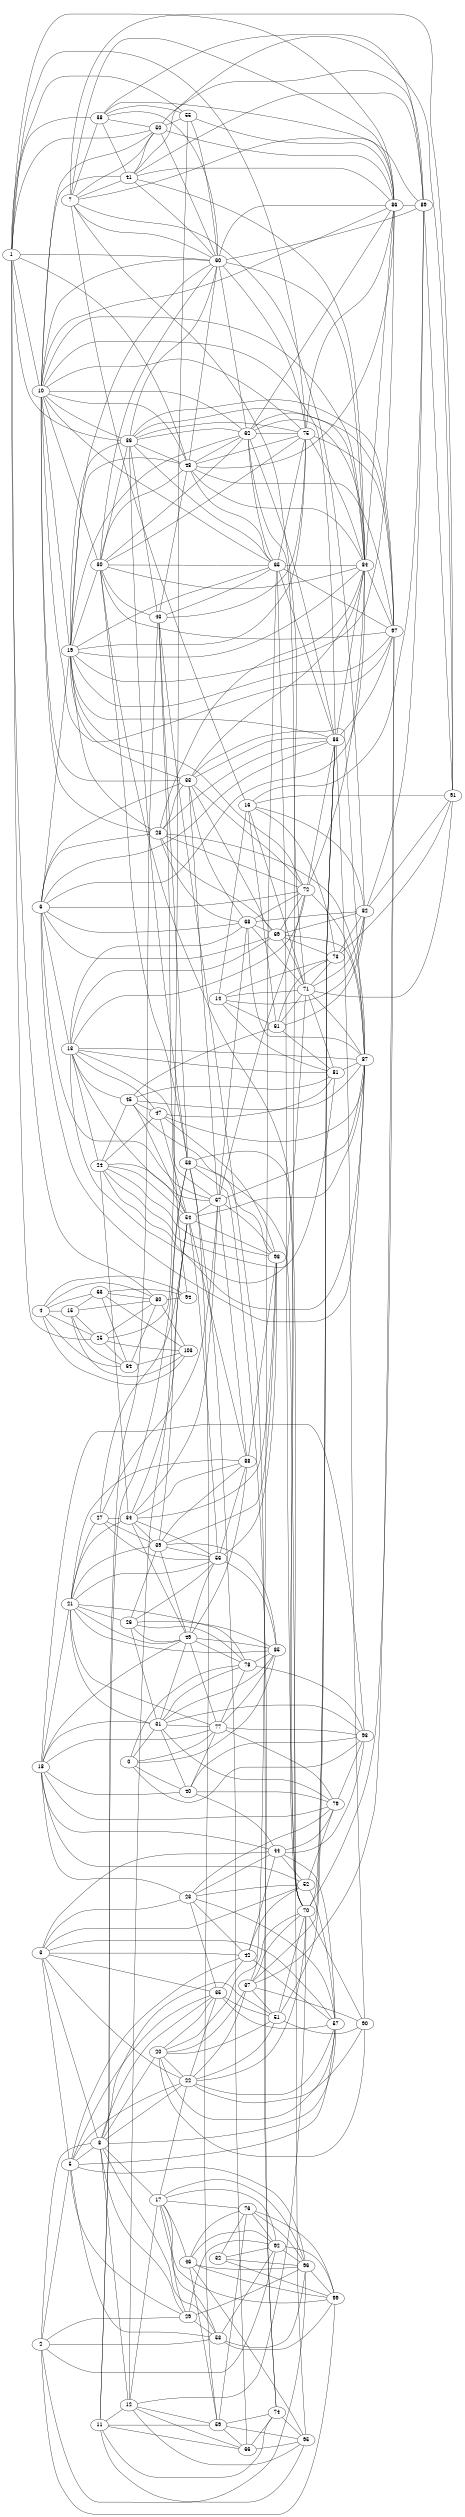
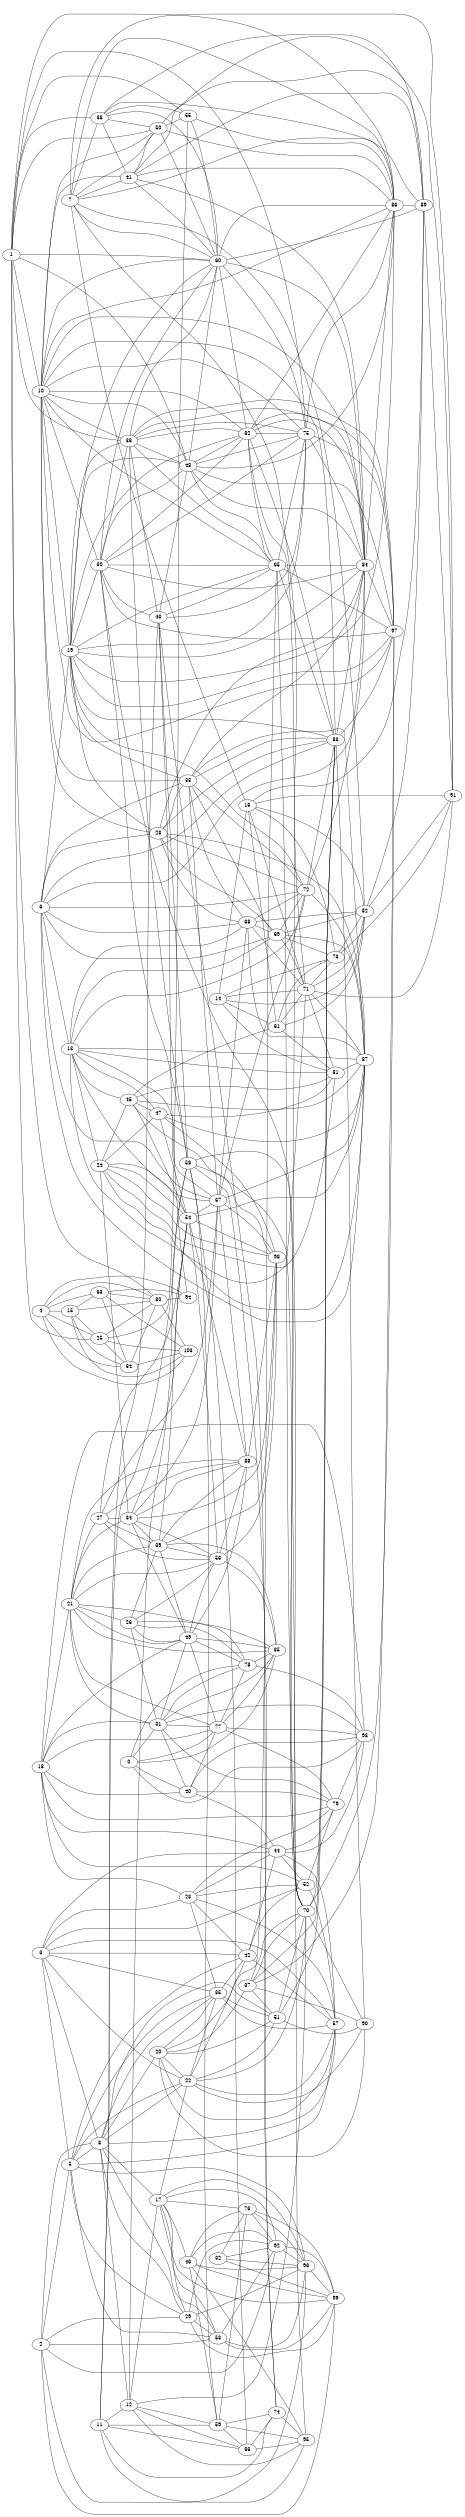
  graph {
    rankdir=LR
    1
    10
    25
    36
    38
    48
    50
    55
    60
    75
    80
    86
    19
    28
    33
    83
    84
    41
    30
    62
    65
    97
    64
    n24 [label=103]
    43
    58
    89
    94
    72
    68
    69
    87
    67
    90
    91
    70
    74
    59
    66
    95
    2
    5
    8
    29
    53
    92
    96
    99
    22
    35
    42
    57
    12
    17
    20
    51
    37
    44
    52
    46
    76
    3
    23
    79
    93
    4
    15
    63
    6
    13
    71
    24
    45
    47
    54
    81
    88
    98
    82
    73
    34
    61
    56
    7
    16
    n86 [label=0]
    31
    40
    77
    78
    85
    49
    11
    39
    14
    18
    21
    26
    27
    32
    1 -- 10
    1 -- 25
    1 -- 36
    1 -- 38
    1 -- 48
    1 -- 50
    1 -- 55
    1 -- 60
    1 -- 75
    1 -- 80
    1 -- 86
    10 -- 36
    10 -- 48
    10 -- 50
    10 -- 60
    10 -- 75
    10 -- 86
    10 -- 19
    10 -- 28
    10 -- 33
    10 -- 83
    10 -- 84
    10 -- 41
    10 -- 30
    10 -- 62
    10 -- 65
    10 -- 97
    25 -- 55
    25 -- 80
    25 -- 64
    25 -- n24
    36 -- 48
    36 -- 60
    36 -- 75
    36 -- 84
    36 -- 62
    36 -- 65
    36 -- 97
    36 -- 43
    36 -- 58
    38 -- 50
    38 -- 55
    38 -- 60
    38 -- 86
    38 -- 41
    38 -- 89
    48 -- 60
    48 -- 75
    48 -- 86
    48 -- 84
    48 -- 62
    48 -- 65
    48 -- 97
    50 -- 55
    50 -- 60
    50 -- 86
    50 -- 89
    55 -- 60
    55 -- 86
    60 -- 75
    60 -- 86
    60 -- 84
    60 -- 62
    60 -- 89
    75 -- 86
    75 -- 84
    75 -- 97
    80 -- n24
    80 -- 94
    86 -- 89
    19 -- 36
    19 -- 48
    19 -- 60
    19 -- 75
    19 -- 86
    19 -- 28
    19 -- 33
    19 -- 83
    19 -- 84
    19 -- 30
    19 -- 62
    19 -- 65
    19 -- 97
    19 -- 72
    28 -- 33
    28 -- 83
    28 -- 84
    28 -- 72
    28 -- 68
    28 -- 69
    28 -- 87
    33 -- 83
    33 -- 84
    33 -- 72
    33 -- 68
    33 -- 69
    33 -- 87
    33 -- 67
    83 -- 84
    83 -- 97
    83 -- 90
    84 -- 86
    84 -- 97
    41 -- 50
    41 -- 60
    41 -- 86
    41 -- 84
    41 -- 89
    41 -- 91
    30 -- 36
    30 -- 48
    30 -- 60
    30 -- 75
    30 -- 84
    30 -- 62
    30 -- 65
    30 -- 97
    30 -- 43
    30 -- 58
    30 -- 70
    62 -- 75
    62 -- 86
    62 -- 83
    62 -- 84
    62 -- 65
    62 -- 97
    62 -- 70
    65 -- 75
    65 -- 83
    65 -- 84
    65 -- 97
    65 -- 70
    64 -- 80
    64 -- n24
    43 -- 48
    43 -- 75
    43 -- 65
    43 -- 58
    43 -- 94
    43 -- 74
    58 -- 70
    58 -- 74
    58 -- 59
    58 -- 66
    58 -- 95
    89 -- 91
    72 -- 83
    72 -- 84
    72 -- 87
    68 -- 72
    68 -- 69
    68 -- 87
    68 -- 71
    68 -- 82
    69 -- 72
    69 -- 87
    69 -- 71
    69 -- 82
    69 -- 73
    67 -- 72
    67 -- 68
    67 -- 87
    67 -- 88
    67 -- 98
    70 -- 83
    70 -- 97
    70 -- 90
    74 -- 95
    59 -- 74
    59 -- 66
    59 -- 95
    59 -- 76
    66 -- 74
    66 -- 95
    2 -- 5
    2 -- 8
    2 -- 29
    2 -- 53
    2 -- 92
    2 -- 96
    2 -- 99
    5 -- 8
    5 -- 29
    5 -- 53
    5 -- 96
    5 -- 22
    5 -- 35
    5 -- 42
    5 -- 57
    8 -- 29
    8 -- 53
    8 -- 22
    8 -- 35
    8 -- 57
    8 -- 12
    8 -- 17
    8 -- 20
    8 -- 51
    29 -- 53
    29 -- 92
    29 -- 96
+   29 -- 99
    53 -- 92
    53 -- 96
    53 -- 99
    92 -- 96
    92 -- 99
    96 -- 99
    22 -- 90
    22 -- 70
    22 -- 35
    22 -- 57
    22 -- 51
-   22 -- 37
+   22 -- 42
    35 -- 42
    35 -- 57
    35 -- 51
    42 -- 57
    42 -- 44
    42 -- 52
    12 -- 58
    12 -- 70
    12 -- 59
    12 -- 66
    12 -- 95
    12 -- 17
    17 -- 29
    17 -- 53
    17 -- 92
    17 -- 96
    17 -- 99
    17 -- 22
    17 -- 46
    17 -- 76
    20 -- 90
    20 -- 70
    20 -- 22
    20 -- 35
    20 -- 57
    20 -- 51
    20 -- 37
    51 -- 83
    51 -- 90
    51 -- 70
    37 -- 83
    37 -- 65
    37 -- 97
    37 -- 90
    37 -- 70
    37 -- 51
    44 -- 57
    44 -- 52
    44 -- 79
    44 -- 93
    52 -- 57
    52 -- 79
    46 -- 59
    46 -- 95
    46 -- 92
    46 -- 96
    46 -- 99
    46 -- 76
    76 -- 92
    76 -- 96
    76 -- 99
    3 -- 5
    3 -- 8
    3 -- 22
    3 -- 35
    3 -- 42
    3 -- 57
    3 -- 44
    3 -- 52
    3 -- 23
    23 -- 35
    23 -- 42
    23 -- 57
    23 -- 44
    23 -- 52
    23 -- 79
    79 -- 93
    4 -- 25
    4 -- 80
    4 -- 64
    4 -- n24
    4 -- 94
    4 -- 15
    4 -- 63
    15 -- 25
    15 -- 80
    15 -- 64
    15 -- n24
    15 -- 63
    63 -- 80
    63 -- 64
    63 -- n24
    63 -- 94
    6 -- 19
    6 -- 28
    6 -- 33
    6 -- 83
    6 -- 84
    6 -- 72
    6 -- 68
    6 -- 69
    6 -- 87
    6 -- 67
    6 -- 13
    13 -- 72
    13 -- 68
    13 -- 69
    13 -- 87
    13 -- 67
    13 -- 71
    13 -- 24
    13 -- 45
    13 -- 47
    13 -- 54
    13 -- 81
    71 -- 87
    71 -- 91
    71 -- 81
    71 -- 82
    71 -- 73
    24 -- 87
    24 -- 67
    24 -- 45
    24 -- 47
    24 -- 54
    24 -- 81
    24 -- 98
    24 -- 34
    45 -- 87
    45 -- 47
    45 -- 54
    45 -- 81
    45 -- 98
    45 -- 61
    47 -- 87
    47 -- 54
    47 -- 81
    47 -- 98
    54 -- 87
    54 -- 67
    54 -- 88
    54 -- 98
    54 -- 56
    81 -- 87
    88 -- 98
    82 -- 89
    82 -- 91
    73 -- 91
    73 -- 82
    34 -- 67
    34 -- 54
    34 -- 88
    34 -- 98
    34 -- 56
    34 -- 49
    34 -- 39
    61 -- 71
    61 -- 81
    61 -- 82
    61 -- 73
    56 -- 88
    56 -- 98
    56 -- 85
    7 -- 38
    7 -- 50
    7 -- 60
    7 -- 86
    7 -- 41
    7 -- 89
    7 -- 91
    7 -- 71
    7 -- 82
    7 -- 16
    16 -- 89
    16 -- 91
    16 -- 71
    16 -- 82
    16 -- 73
    16 -- 61
    n86 -- 93
    n86 -- 31
    n86 -- 40
    n86 -- 77
    n86 -- 78
    n86 -- 85
    31 -- 79
    31 -- 93
    31 -- 40
    31 -- 77
    31 -- 78
    31 -- 85
    31 -- 49
    40 -- 44
    40 -- 79
    40 -- 93
    40 -- 77
    77 -- 79
    77 -- 93
    77 -- 78
    77 -- 85
    78 -- 93
    78 -- 85
    49 -- 88
    49 -- 56
    49 -- 77
    49 -- 78
    49 -- 85
    11 -- 43
    11 -- 58
    11 -- 74
    11 -- 59
    11 -- 66
    11 -- 95
    11 -- 12
    39 -- 54
    39 -- 88
    39 -- 98
    39 -- 56
    39 -- 85
    39 -- 49
    14 -- 71
    14 -- 81
    14 -- 82
    14 -- 73
    14 -- 61
    14 -- 16
    18 -- 44
    18 -- 52
    18 -- 23
    18 -- 79
    18 -- 93
    18 -- 31
    18 -- 40
    18 -- 77
    18 -- 49
    18 -- 21
    21 -- 88
    21 -- 34
    21 -- 56
    21 -- 31
    21 -- 77
    21 -- 78
    21 -- 85
    21 -- 49
    21 -- 39
    21 -- 26
    21 -- 27
    26 -- 56
    26 -- 31
    26 -- 78
    26 -- 85
    26 -- 49
    26 -- 39
    27 -- 67
    27 -- 54
+   27 -- 88
    27 -- 34
    27 -- 56
    27 -- 39
    32 -- 92
    32 -- 96
    32 -- 99
    32 -- 76
  }
